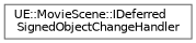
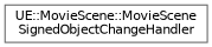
  digraph {
    rankdir=LR
-   n1 [color=grey40 fillcolor=white fontname=Helvetica fontsize=10 height=0.2 label="UE::MovieScene::IDeferred\lSignedObjectChangeHandler" shape=box style=filled width=0.4]
+   n1 [color=grey40 fillcolor=white fontname=Helvetica fontsize=10 height=0.2 label="UE::MovieScene::MovieScene\lSignedObjectChangeHandler" shape=box style=filled width=0.4]
  }
